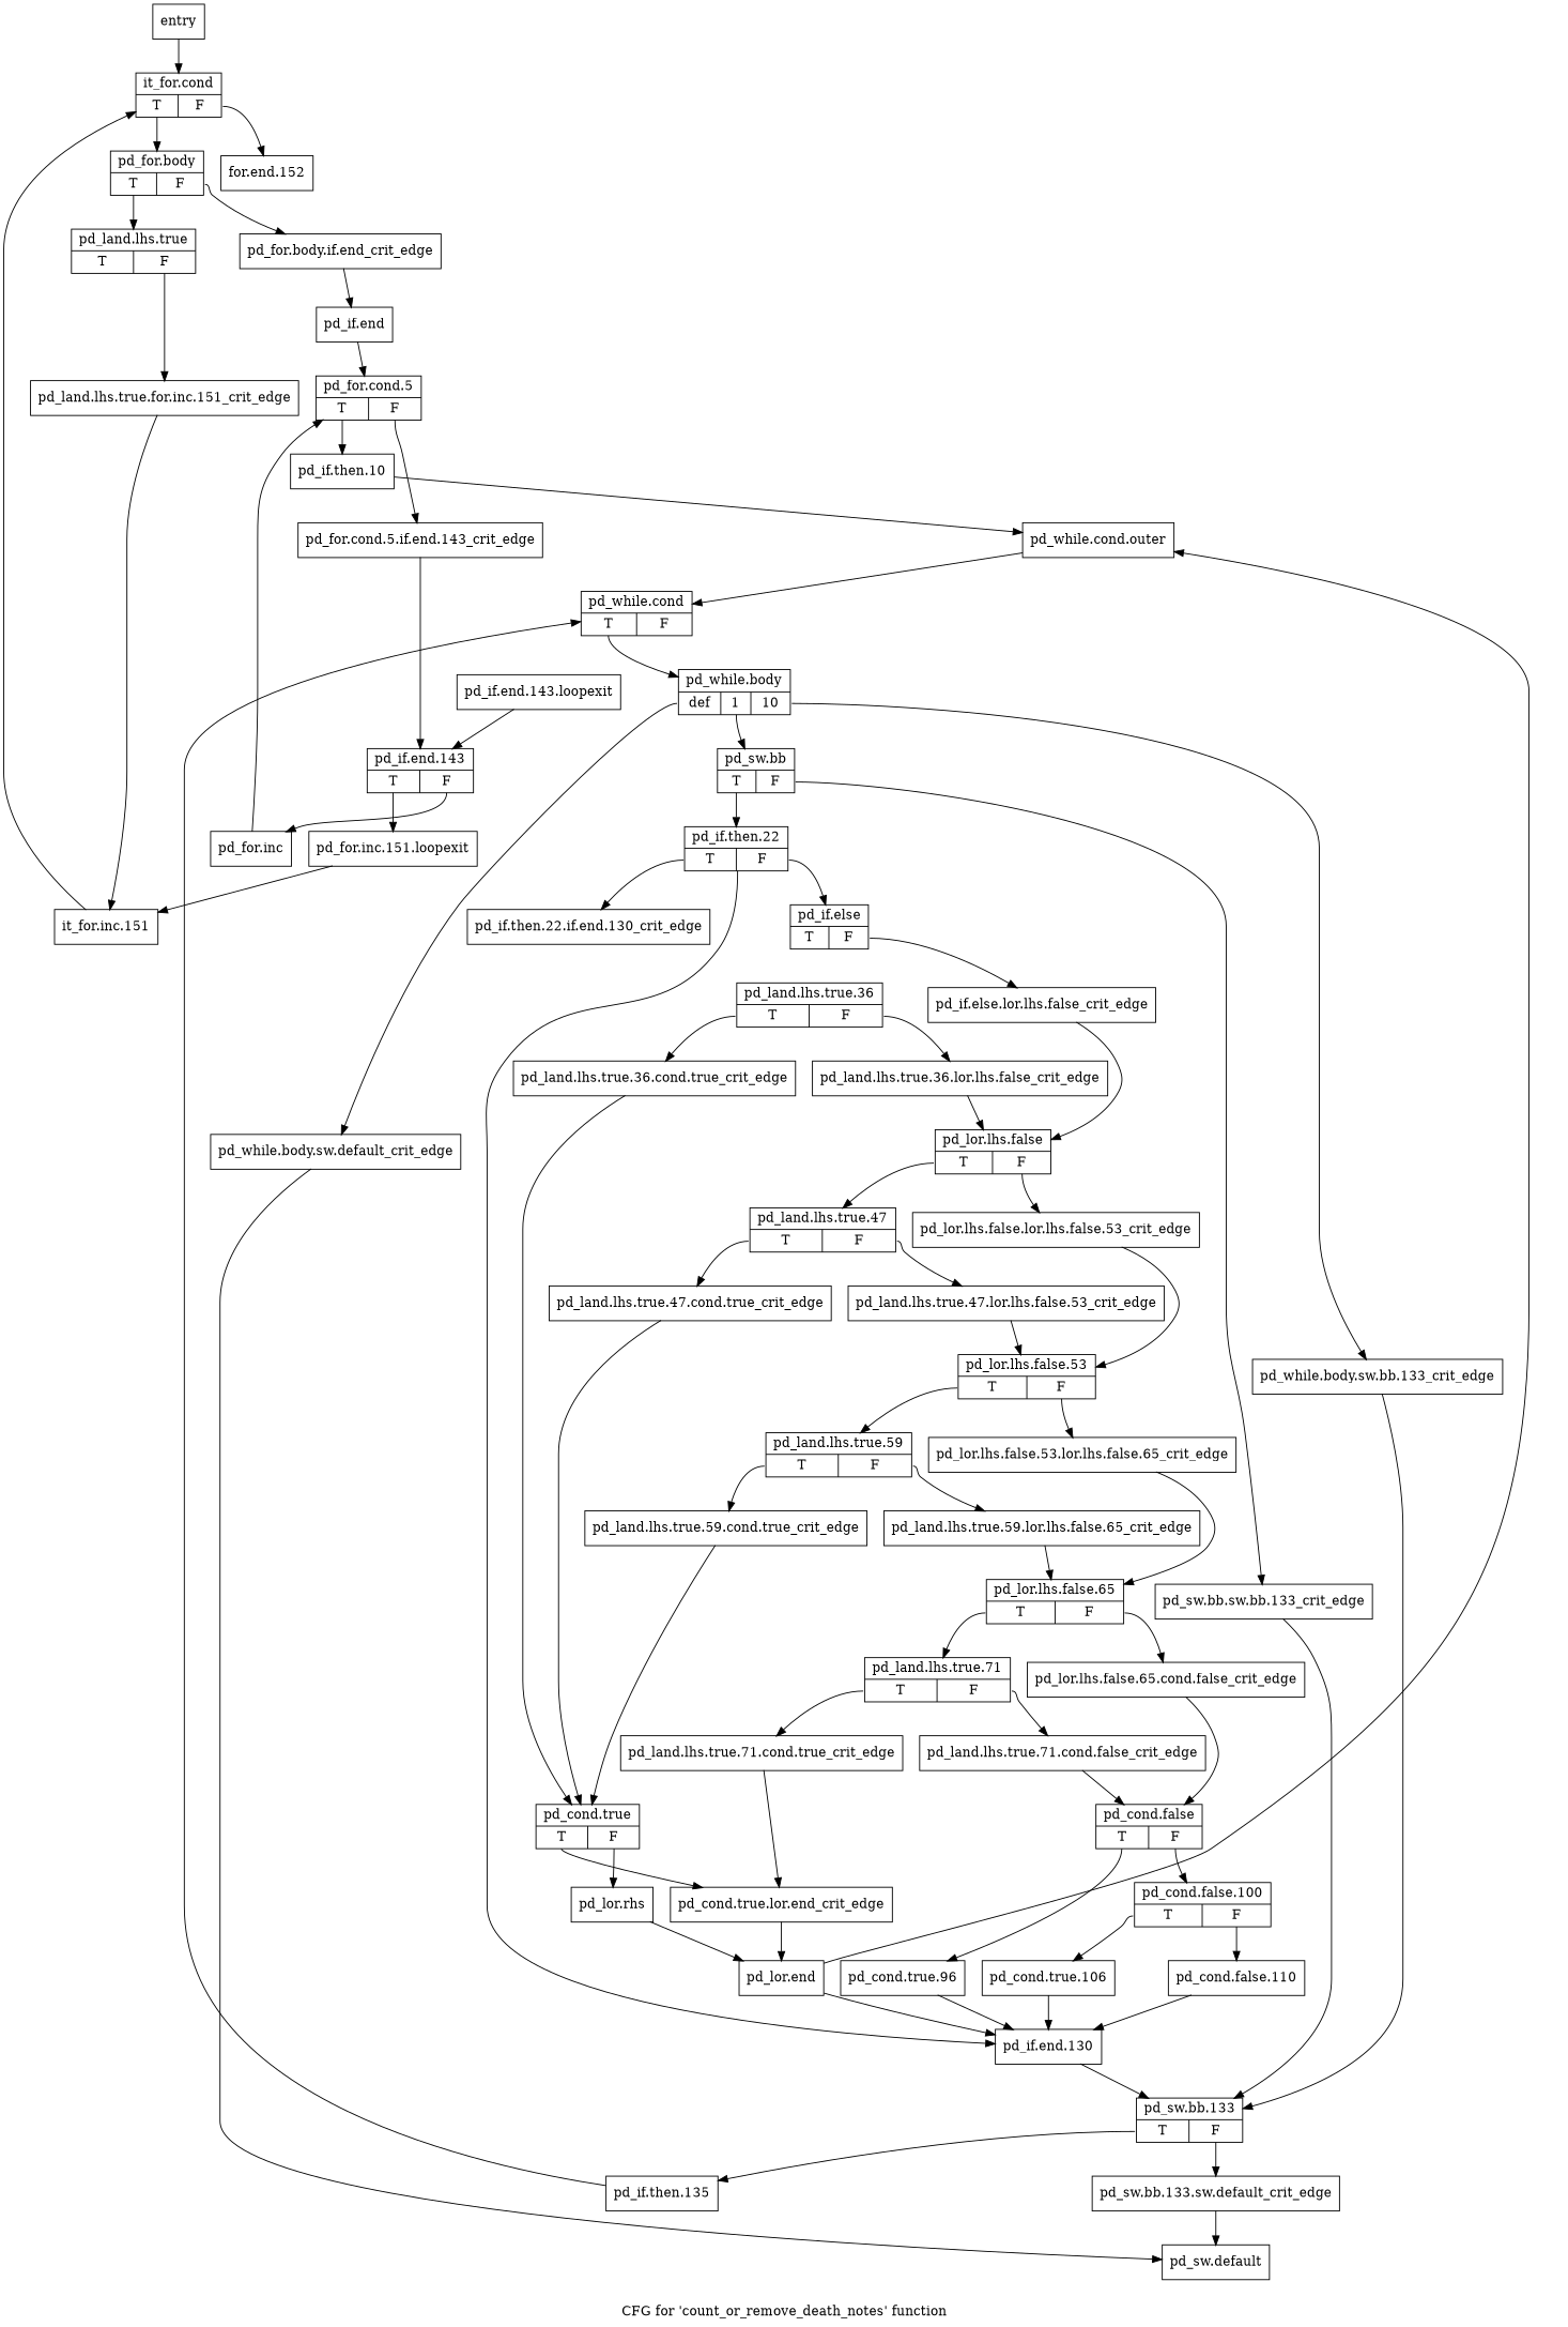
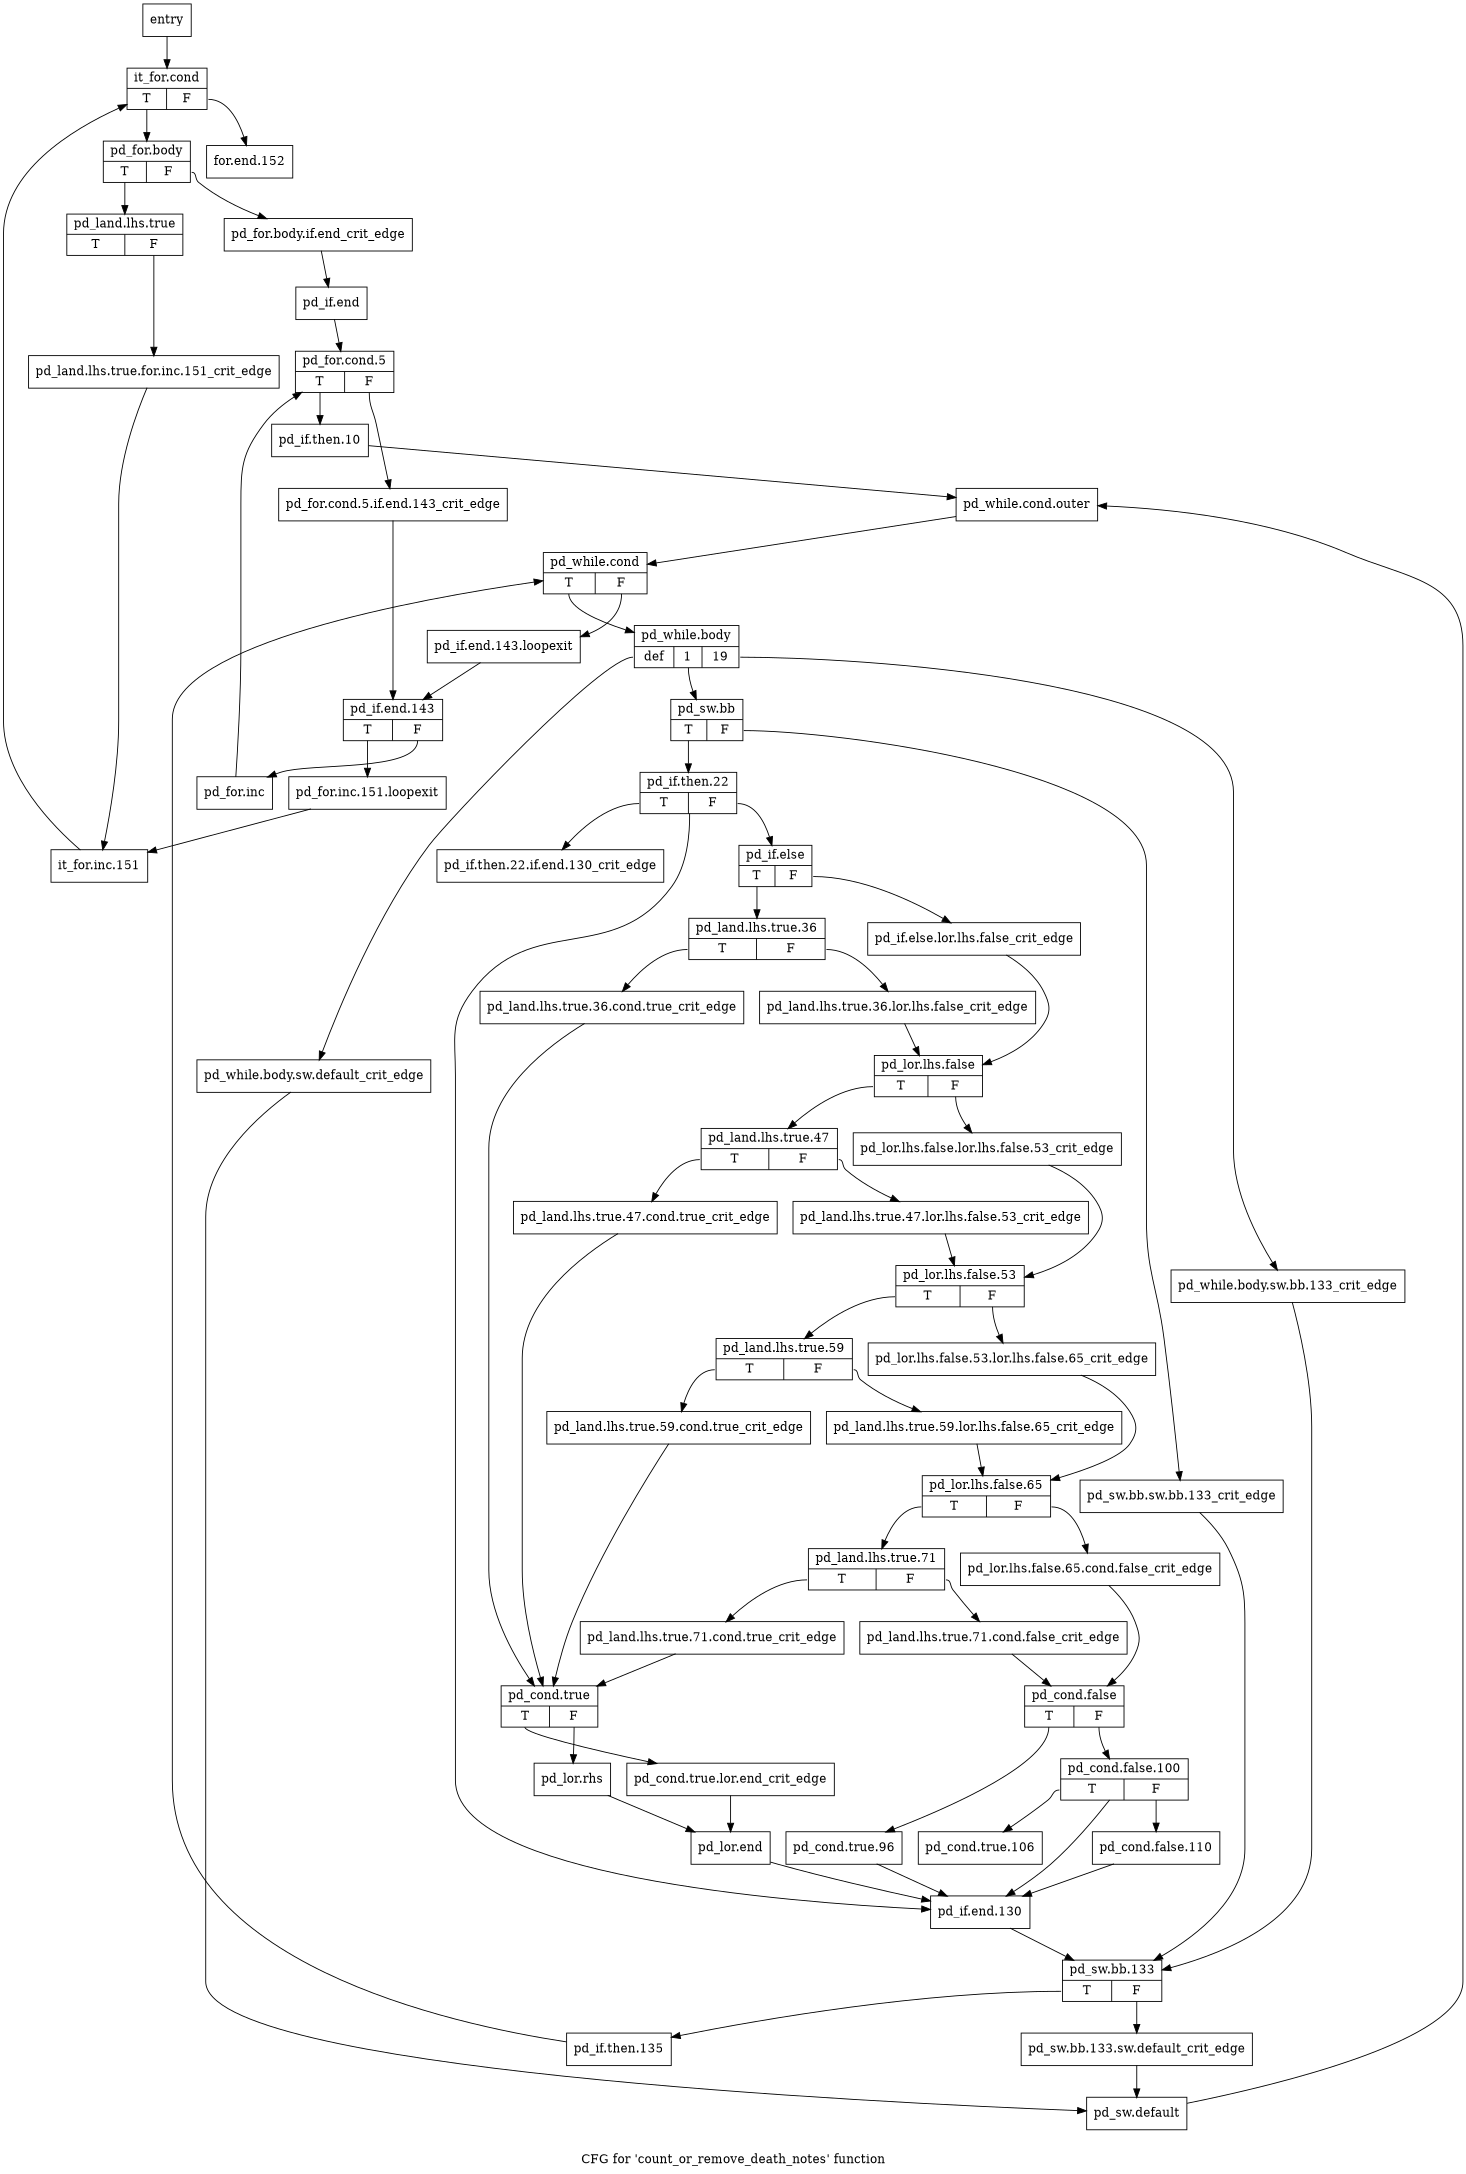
  digraph {
    label="CFG for 'count_or_remove_death_notes' function"
    node [shape=record]
    n1 [label="{entry}"]
    n2 [label="{it_for.cond|{<s0>T|<s1>F}}"]
    n3 [label="{pd_for.body|{<s0>T|<s1>F}}"]
    n4 [label="{for.end.152}"]
    n5 [label="{pd_land.lhs.true|{<s0>T|<s1>F}}"]
    n6 [label="{pd_for.body.if.end_crit_edge}"]
    n7 [label="{pd_land.lhs.true.for.inc.151_crit_edge}"]
    n8 [label="{pd_if.end}"]
    n9 [label="{it_for.inc.151}"]
    n10 [label="{pd_for.cond.5|{<s0>T|<s1>F}}"]
    n11 [label="{pd_if.then.10}"]
    n12 [label="{pd_for.cond.5.if.end.143_crit_edge}"]
    n13 [label="{pd_while.cond.outer}"]
    n14 [label="{pd_if.end.143|{<s0>T|<s1>F}}"]
    n15 [label="{pd_while.cond|{<s0>T|<s1>F}}"]
    n16 [label="{pd_for.inc.151.loopexit}"]
    n17 [label="{pd_for.inc}"]
-   n18 [label="{pd_while.body|{<s0>def|<s1>1|<s2>10}}"]
+   n18 [label="{pd_while.body|{<s0>def|<s1>1|<s2>19}}"]
    n19 [label="{pd_if.end.143.loopexit}"]
    n20 [label="{pd_while.body.sw.default_crit_edge}"]
    n21 [label="{pd_sw.bb|{<s0>T|<s1>F}}"]
    n22 [label="{pd_while.body.sw.bb.133_crit_edge}"]
    n23 [label="{pd_sw.default}"]
    n24 [label="{pd_if.then.22|{<s0>T|<s1>F}}"]
    n25 [label="{pd_sw.bb.sw.bb.133_crit_edge}"]
    n26 [label="{pd_sw.bb.133|{<s0>T|<s1>F}}"]
    n27 [label="{pd_if.then.22.if.end.130_crit_edge}"]
    n28 [label="{pd_if.else|{<s0>T|<s1>F}}"]
    n29 [label="{pd_if.end.130}"]
    n30 [label="{pd_if.then.135}"]
    n31 [label="{pd_sw.bb.133.sw.default_crit_edge}"]
    n32 [label="{pd_land.lhs.true.36|{<s0>T|<s1>F}}"]
    n33 [label="{pd_if.else.lor.lhs.false_crit_edge}"]
    n34 [label="{pd_land.lhs.true.36.cond.true_crit_edge}"]
    n35 [label="{pd_land.lhs.true.36.lor.lhs.false_crit_edge}"]
    n36 [label="{pd_lor.lhs.false|{<s0>T|<s1>F}}"]
    n37 [label="{pd_cond.true|{<s0>T|<s1>F}}"]
    n38 [label="{pd_land.lhs.true.47|{<s0>T|<s1>F}}"]
    n39 [label="{pd_lor.lhs.false.lor.lhs.false.53_crit_edge}"]
    n40 [label="{pd_land.lhs.true.47.cond.true_crit_edge}"]
    n41 [label="{pd_land.lhs.true.47.lor.lhs.false.53_crit_edge}"]
    n42 [label="{pd_lor.lhs.false.53|{<s0>T|<s1>F}}"]
    n43 [label="{pd_cond.true.lor.end_crit_edge}"]
    n44 [label="{pd_lor.rhs}"]
    n45 [label="{pd_lor.end}"]
    n46 [label="{pd_land.lhs.true.59|{<s0>T|<s1>F}}"]
    n47 [label="{pd_lor.lhs.false.53.lor.lhs.false.65_crit_edge}"]
    n48 [label="{pd_land.lhs.true.59.cond.true_crit_edge}"]
    n49 [label="{pd_land.lhs.true.59.lor.lhs.false.65_crit_edge}"]
    n50 [label="{pd_lor.lhs.false.65|{<s0>T|<s1>F}}"]
    n51 [label="{pd_land.lhs.true.71|{<s0>T|<s1>F}}"]
    n52 [label="{pd_lor.lhs.false.65.cond.false_crit_edge}"]
    n53 [label="{pd_land.lhs.true.71.cond.true_crit_edge}"]
    n54 [label="{pd_land.lhs.true.71.cond.false_crit_edge}"]
    n55 [label="{pd_cond.false|{<s0>T|<s1>F}}"]
    n56 [label="{pd_cond.true.96}"]
    n57 [label="{pd_cond.false.100|{<s0>T|<s1>F}}"]
    n58 [label="{pd_cond.true.106}"]
    n59 [label="{pd_cond.false.110}"]
    n1 -> n2
    n2 -> n3 [tailport=s0]
    n2 -> n4 [tailport=s1]
    n3 -> n5 [tailport=s0]
    n3 -> n6 [tailport=s1]
    n5 -> n7 [tailport=s1]
    n6 -> n8
    n7 -> n9
    n8 -> n10
    n9 -> n2
    n10 -> n11 [tailport=s0]
    n10 -> n12 [tailport=s1]
    n11 -> n13
    n12 -> n14
    n13 -> n15
    n14 -> n16 [tailport=s0]
    n14 -> n17 [tailport=s1]
    n15 -> n18 [tailport=s0]
+   n15 -> n19 [tailport=s1]
    n16 -> n9
    n17 -> n10
    n18 -> n20 [tailport=s0]
    n18 -> n21 [tailport=s1]
    n18 -> n22 [tailport=s2]
    n19 -> n14
    n20 -> n23
    n21 -> n24 [tailport=s0]
    n21 -> n25 [tailport=s1]
    n22 -> n26
-   n45 -> n13
+   n23 -> n13
    n24 -> n27 [tailport=s0]
    n24 -> n28 [tailport=s1]
    n24 -> n29
    n25 -> n26
    n26 -> n30 [tailport=s0]
    n26 -> n31 [tailport=s1]
+   n28 -> n32 [tailport=s0]
    n28 -> n33 [tailport=s1]
    n29 -> n26
    n30 -> n15
    n31 -> n23
    n32 -> n34 [tailport=s0]
    n32 -> n35 [tailport=s1]
    n33 -> n36
    n34 -> n37
    n35 -> n36
    n36 -> n38 [tailport=s0]
    n36 -> n39 [tailport=s1]
    n37 -> n43 [tailport=s0]
    n37 -> n44 [tailport=s1]
    n38 -> n40 [tailport=s0]
    n38 -> n41 [tailport=s1]
    n39 -> n42
    n40 -> n37
    n41 -> n42
    n42 -> n46 [tailport=s0]
    n42 -> n47 [tailport=s1]
    n43 -> n45
    n44 -> n45
    n45 -> n29
    n46 -> n48 [tailport=s0]
    n46 -> n49 [tailport=s1]
    n47 -> n50
    n48 -> n37
    n49 -> n50
    n50 -> n51 [tailport=s0]
    n50 -> n52 [tailport=s1]
    n51 -> n53 [tailport=s0]
    n51 -> n54 [tailport=s1]
    n52 -> n55
-   n53 -> n43
+   n53 -> n37
    n54 -> n55
    n55 -> n56 [tailport=s0]
    n55 -> n57 [tailport=s1]
    n56 -> n29
    n57 -> n58 [tailport=s0]
    n57 -> n59 [tailport=s1]
-   n58 -> n29
+   n57 -> n29
    n59 -> n29
  }
